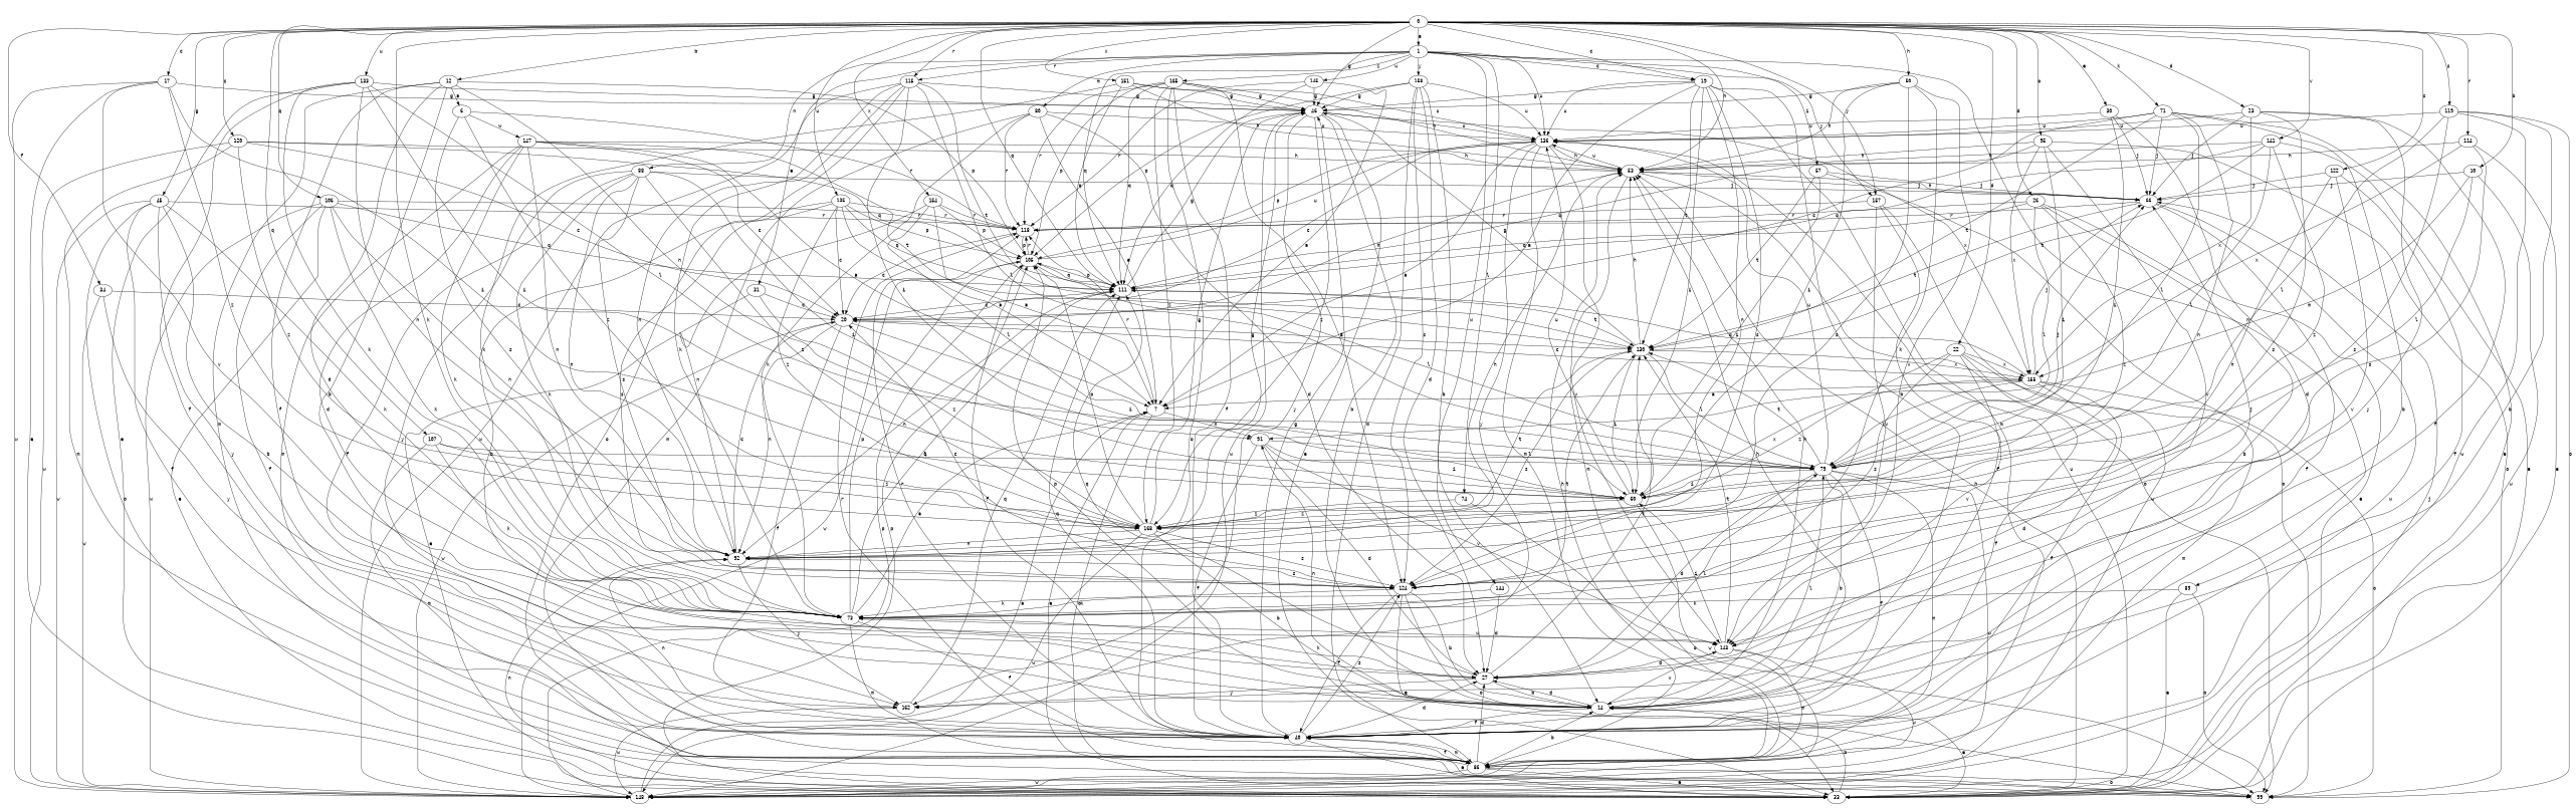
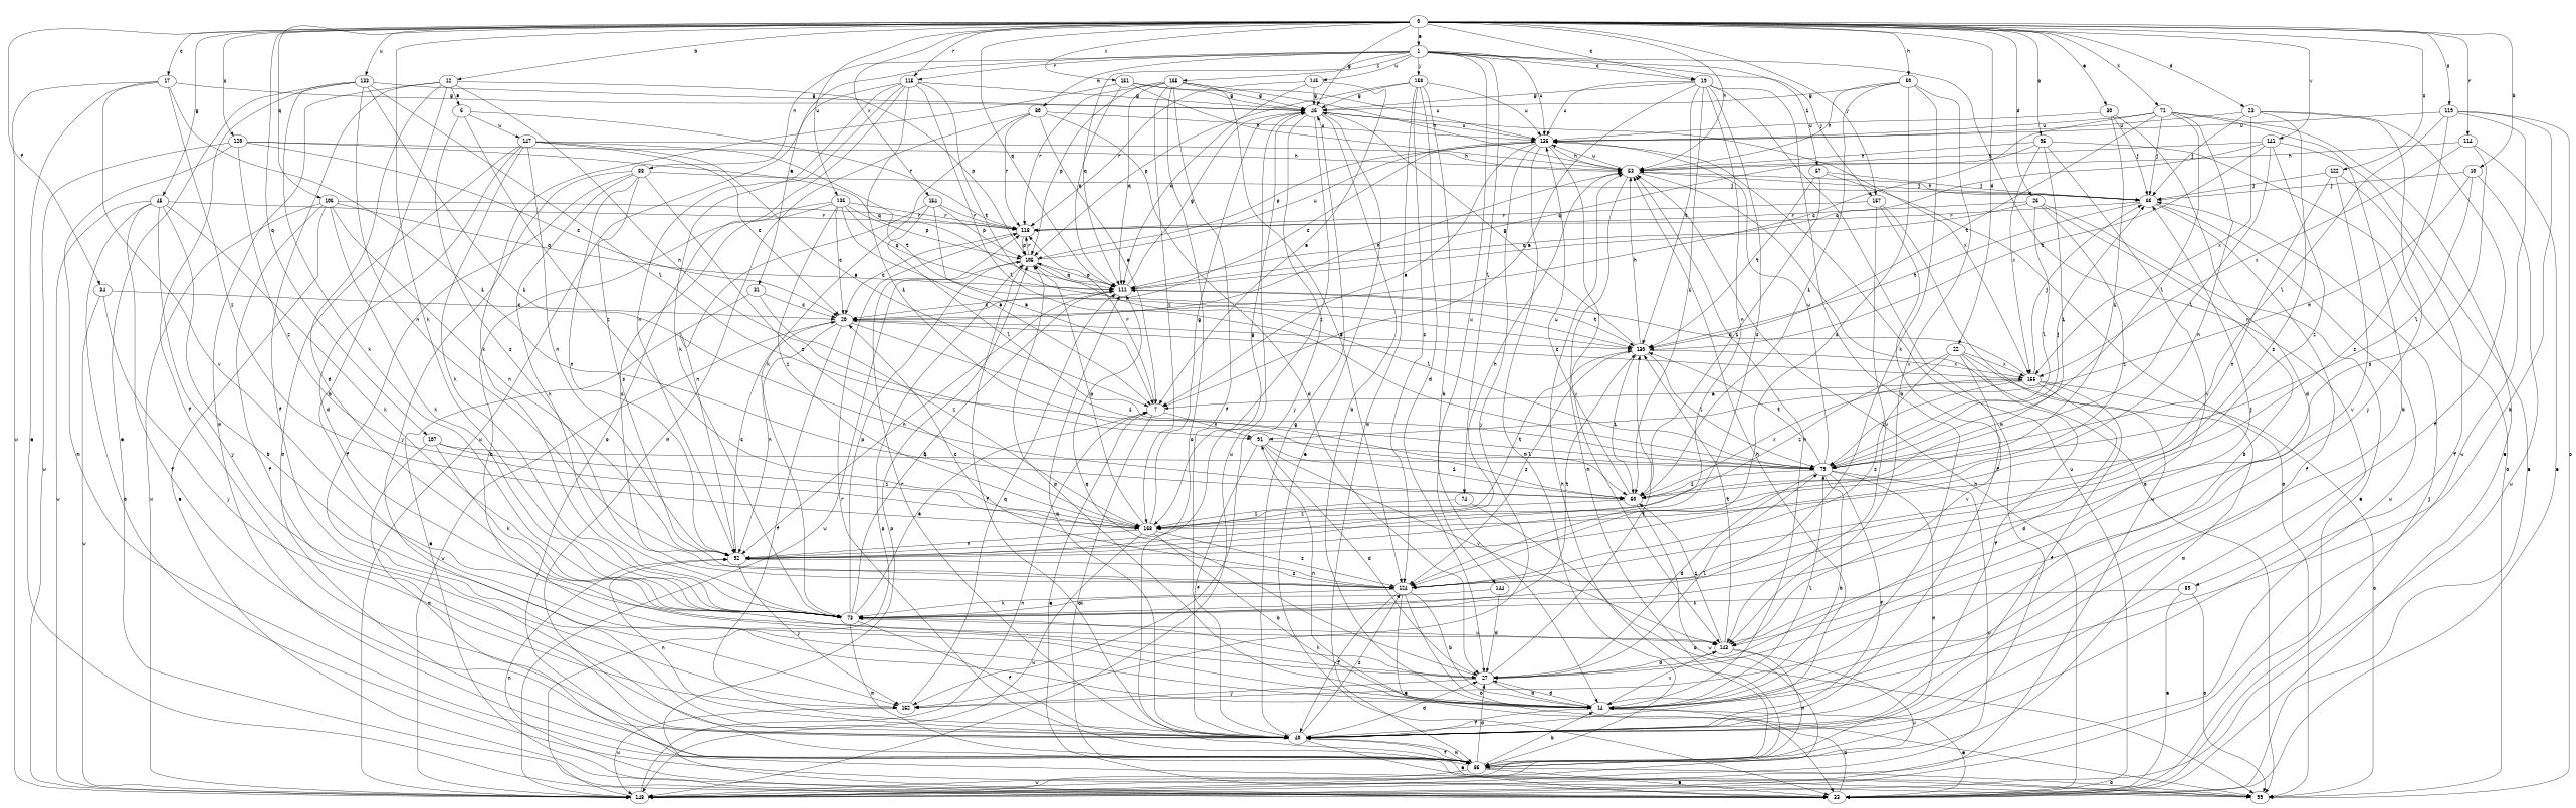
  strict digraph {
    fontname="DejaVu Sans Mono"
    node [fontname="DejaVu Sans Mono"]
    edge [fontname="DejaVu Sans Mono"]
    0
    1
    10
    12
    17
    19
    22
    23
    26
    30
    34
    45
    46
    50
    53
    71
    73
    95
    106
    107
    111
    114
    115
    119
    120
    122
    133
    135
    141
    151
    154
    157
    31
    57
    74
    80
    88
    89
    136
    144
    145
    158
    165
    91
    66
    79
    148
    6
    14
    27
    40
    86
    105
    168
    33
    143
    60
    124
    7
    92
    130
    155
    162
    118
    20
    99
    147
    0 -> 1 [label=a]
    0 -> 10 [label=b]
    0 -> 12 [label=b]
    0 -> 17 [label=c]
    0 -> 19 [label=c]
    0 -> 22 [label=d]
    0 -> 23 [label=d]
    0 -> 26 [label=d]
    0 -> 30 [label=e]
    0 -> 34 [label=f]
    0 -> 45 [label=g]
    0 -> 46 [label=g]
    0 -> 50 [label=h]
    0 -> 53 [label=h]
    0 -> 71 [label=k]
    0 -> 73 [label=k]
    0 -> 95 [label=o]
    0 -> 106 [label=q]
    0 -> 107 [label=q]
    0 -> 111 [label=q]
    0 -> 114 [label=r]
    0 -> 115 [label=r]
    0 -> 119 [label=s]
    0 -> 120 [label=s]
    0 -> 122 [label=s]
    0 -> 133 [label=u]
    0 -> 135 [label=u]
    0 -> 141 [label=v]
    0 -> 151 [label=x]
    0 -> 154 [label=x]
    0 -> 157 [label=y]
    1 -> 19 [label=c]
    1 -> 111 [label=q]
    1 -> 115 [label=r]
    1 -> 157 [label=y]
    1 -> 31 [label=e]
    1 -> 57 [label=i]
    1 -> 74 [label=l]
    1 -> 80 [label=m]
    1 -> 88 [label=n]
    1 -> 89 [label=n]
    1 -> 136 [label=u]
    1 -> 144 [label=w]
    1 -> 145 [label=w]
    1 -> 158 [label=y]
    1 -> 165 [label=z]
    10 -> 91 [label=m]
    10 -> 66 [label=j]
    10 -> 79 [label=l]
    10 -> 148 [label=w]
    12 -> 91 [label=n]
    12 -> 6 [label=a]
    12 -> 14 [label=b]
    12 -> 27 [label=d]
    12 -> 40 [label=f]
    12 -> 86 [label=m]
    12 -> 105 [label=p]
    17 -> 46 [label=g]
    17 -> 148 [label=w]
    17 -> 168 [label=z]
    17 -> 33 [label=e]
    17 -> 143 [label=v]
    17 -> 60 [label=i]
    19 -> 46 [label=g]
    19 -> 136 [label=u]
    19 -> 14 [label=b]
    19 -> 86 [label=m]
    19 -> 60 [label=i]
    19 -> 124 [label=s]
    19 -> 7 [label=a]
    19 -> 92 [label=n]
    19 -> 130 [label=t]
    22 -> 40 [label=f]
    22 -> 86 [label=m]
    22 -> 168 [label=z]
    22 -> 143 [label=v]
    22 -> 124 [label=s]
    22 -> 155 [label=x]
    23 -> 136 [label=u]
    23 -> 66 [label=j]
    23 -> 40 [label=f]
    23 -> 124 [label=s]
    23 -> 155 [label=x]
    23 -> 162 [label=y]
    26 -> 111 [label=q]
    26 -> 79 [label=l]
    26 -> 14 [label=b]
    26 -> 168 [label=z]
    26 -> 33 [label=e]
    26 -> 118 [label=r]
    30 -> 136 [label=u]
    30 -> 66 [label=j]
    30 -> 27 [label=d]
    30 -> 60 [label=i]
    34 -> 148 [label=w]
    34 -> 162 [label=y]
    34 -> 20 [label=c]
    45 -> 73 [label=k]
    45 -> 148 [label=w]
    45 -> 14 [label=b]
    45 -> 40 [label=f]
    45 -> 162 [label=y]
    45 -> 118 [label=r]
    45 -> 99 [label=o]
    46 -> 136 [label=u]
    46 -> 148 [label=w]
    46 -> 14 [label=b]
    46 -> 168 [label=z]
    46 -> 33 [label=e]
    46 -> 155 [label=x]
    46 -> 162 [label=y]
    50 -> 46 [label=g]
    50 -> 53 [label=h]
    50 -> 73 [label=k]
    50 -> 143 [label=v]
    50 -> 60 [label=i]
    50 -> 124 [label=s]
    53 -> 136 [label=u]
    53 -> 66 [label=j]
    53 -> 86 [label=m]
    53 -> 99 [label=o]
    71 -> 136 [label=u]
    71 -> 66 [label=j]
    71 -> 79 [label=l]
    71 -> 14 [label=b]
    71 -> 33 [label=e]
    71 -> 92 [label=n]
    71 -> 130 [label=t]
    71 -> 20 [label=c]
    73 -> 111 [label=q]
    73 -> 66 [label=j]
    73 -> 40 [label=f]
    73 -> 86 [label=m]
    73 -> 105 [label=p]
    73 -> 143 [label=w]
    73 -> 7 [label=a]
    73 -> 130 [label=t]
    95 -> 53 [label=h]
    95 -> 111 [label=q]
    95 -> 143 [label=v]
    95 -> 60 [label=i]
    95 -> 155 [label=x]
    95 -> 99 [label=o]
    106 -> 73 [label=k]
    106 -> 111 [label=q]
    106 -> 148 [label=w]
    106 -> 40 [label=f]
    106 -> 33 [label=e]
    106 -> 92 [label=n]
    106 -> 118 [label=r]
    107 -> 73 [label=k]
    107 -> 79 [label=l]
    107 -> 86 [label=m]
    107 -> 168 [label=z]
    111 -> 46 [label=g]
    111 -> 105 [label=p]
    111 -> 92 [label=n]
    111 -> 130 [label=t]
    111 -> 20 [label=c]
    114 -> 53 [label=h]
    114 -> 33 [label=e]
    114 -> 124 [label=s]
    114 -> 155 [label=x]
    115 -> 46 [label=g]
    115 -> 73 [label=k]
    115 -> 79 [label=l]
    115 -> 148 [label=w]
    115 -> 60 [label=i]
    115 -> 92 [label=n]
    115 -> 130 [label=t]
    115 -> 99 [label=o]
    119 -> 136 [label=u]
    119 -> 79 [label=l]
    119 -> 148 [label=w]
    119 -> 14 [label=b]
    119 -> 124 [label=s]
    119 -> 99 [label=o]
    120 -> 53 [label=h]
    120 -> 111 [label=q]
    120 -> 148 [label=w]
    120 -> 86 [label=m]
    120 -> 168 [label=z]
    120 -> 20 [label=c]
    122 -> 66 [label=j]
    122 -> 40 [label=f]
    122 -> 143 [label=v]
    122 -> 92 [label=n]
    133 -> 46 [label=g]
    133 -> 73 [label=k]
    133 -> 79 [label=l]
    133 -> 40 [label=f]
    133 -> 33 [label=e]
    133 -> 60 [label=i]
    133 -> 92 [label=n]
    135 -> 111 [label=q]
    135 -> 14 [label=b]
    135 -> 105 [label=p]
    135 -> 168 [label=z]
    135 -> 124 [label=s]
    135 -> 7 [label=a]
    135 -> 118 [label=r]
    135 -> 20 [label=c]
    141 -> 53 [label=h]
    141 -> 111 [label=q]
    141 -> 79 [label=l]
    141 -> 168 [label=z]
    141 -> 33 [label=e]
    141 -> 130 [label=t]
    151 -> 46 [label=g]
    151 -> 53 [label=h]
    151 -> 73 [label=k]
    151 -> 111 [label=q]
    151 -> 136 [label=u]
    154 -> 79 [label=l]
    154 -> 105 [label=p]
    154 -> 7 [label=a]
    154 -> 92 [label=n]
    154 -> 118 [label=r]
    157 -> 148 [label=w]
    157 -> 40 [label=f]
    157 -> 143 [label=v]
    157 -> 118 [label=r]
    31 -> 168 [label=z]
    31 -> 33 [label=e]
    31 -> 20 [label=c]
    57 -> 66 [label=j]
    57 -> 60 [label=i]
    57 -> 130 [label=t]
    57 -> 99 [label=o]
    74 -> 168 [label=z]
    74 -> 99 [label=o]
    80 -> 73 [label=k]
    80 -> 136 [label=u]
    80 -> 27 [label=d]
    80 -> 86 [label=m]
    80 -> 7 [label=a]
    80 -> 118 [label=r]
    88 -> 73 [label=k]
    88 -> 66 [label=j]
    88 -> 40 [label=f]
    88 -> 168 [label=z]
-   88 -> 60 [label=i]
    88 -> 124 [label=s]
    88 -> 92 [label=n]
    88 -> 162 [label=y]
    89 -> 73 [label=k]
    89 -> 33 [label=e]
    89 -> 99 [label=o]
    136 -> 53 [label=h]
    136 -> 86 [label=m]
    136 -> 105 [label=p]
    136 -> 143 [label=v]
    136 -> 7 [label=a]
    136 -> 162 [label=y]
    136 -> 20 [label=c]
    144 -> 73 [label=k]
    144 -> 27 [label=d]
    145 -> 46 [label=g]
    145 -> 111 [label=q]
    145 -> 7 [label=a]
    145 -> 118 [label=r]
    158 -> 46 [label=g]
    158 -> 136 [label=u]
    158 -> 14 [label=b]
    158 -> 27 [label=d]
    158 -> 86 [label=m]
    158 -> 105 [label=p]
    158 -> 124 [label=s]
    165 -> 46 [label=g]
    165 -> 53 [label=h]
    165 -> 111 [label=q]
    165 -> 40 [label=f]
    165 -> 105 [label=p]
    165 -> 168 [label=z]
    165 -> 124 [label=s]
    165 -> 118 [label=r]
    165 -> 99 [label=o]
    91 -> 79 [label=l]
    91 -> 27 [label=d]
    91 -> 40 [label=f]
    91 -> 143 [label=v]
    91 -> 60 [label=i]
    66 -> 53 [label=h]
    66 -> 148 [label=w]
    66 -> 40 [label=f]
    66 -> 130 [label=t]
    66 -> 118 [label=r]
    79 -> 136 [label=u]
    79 -> 66 [label=j]
    79 -> 148 [label=w]
    79 -> 14 [label=b]
    79 -> 27 [label=d]
    79 -> 40 [label=f]
    79 -> 86 [label=m]
    79 -> 60 [label=i]
    79 -> 130 [label=t]
    148 -> 53 [label=h]
    148 -> 105 [label=p]
-   148 -> 7 [label=a]
+   148 -> 7 [label=n]
    6 -> 168 [label=z]
    6 -> 124 [label=s]
    6 -> 118 [label=r]
    6 -> 147 [label=w]
    14 -> 53 [label=h]
    14 -> 91 [label=n]
    14 -> 79 [label=l]
    14 -> 27 [label=d]
    14 -> 40 [label=f]
    14 -> 105 [label=p]
    14 -> 33 [label=e]
    14 -> 143 [label=v]
    27 -> 73 [label=k]
    27 -> 111 [label=q]
    27 -> 79 [label=l]
    27 -> 14 [label=b]
    27 -> 130 [label=t]
    27 -> 162 [label=y]
    40 -> 46 [label=g]
    40 -> 53 [label=h]
    40 -> 111 [label=q]
    40 -> 27 [label=d]
    40 -> 86 [label=m]
    40 -> 33 [label=e]
    40 -> 124 [label=s]
    40 -> 92 [label=n]
    40 -> 118 [label=r]
    86 -> 148 [label=w]
    86 -> 14 [label=b]
    86 -> 27 [label=d]
    86 -> 40 [label=f]
    86 -> 33 [label=e]
    86 -> 118 [label=r]
    86 -> 99 [label=o]
    105 -> 111 [label=q]
    105 -> 136 [label=u]
    105 -> 79 [label=l]
    105 -> 148 [label=w]
    105 -> 40 [label=f]
    105 -> 118 [label=r]
    168 -> 46 [label=g]
    168 -> 148 [label=w]
    168 -> 14 [label=b]
    168 -> 105 [label=p]
    168 -> 124 [label=s]
    168 -> 92 [label=n]
    168 -> 130 [label=t]
    33 -> 53 [label=h]
    33 -> 136 [label=u]
    33 -> 66 [label=j]
    33 -> 14 [label=b]
    33 -> 105 [label=p]
    33 -> 92 [label=n]
    143 -> 148 [label=w]
    143 -> 27 [label=d]
    143 -> 86 [label=m]
    143 -> 60 [label=i]
    143 -> 130 [label=t]
    60 -> 136 [label=u]
    60 -> 148 [label=w]
    60 -> 168 [label=z]
    60 -> 155 [label=x]
    124 -> 73 [label=k]
    124 -> 14 [label=b]
    124 -> 40 [label=f]
    124 -> 33 [label=e]
    124 -> 20 [label=c]
    124 -> 99 [label=o]
    7 -> 91 [label=n]
    7 -> 33 [label=e]
    7 -> 118 [label=r]
    7 -> 99 [label=o]
    92 -> 46 [label=g]
    92 -> 53 [label=h]
    92 -> 124 [label=s]
    92 -> 162 [label=y]
    92 -> 20 [label=c]
    130 -> 46 [label=g]
    130 -> 53 [label=h]
    130 -> 79 [label=l]
    130 -> 60 [label=i]
    130 -> 124 [label=s]
    130 -> 155 [label=x]
    155 -> 111 [label=q]
    155 -> 66 [label=j]
    155 -> 79 [label=l]
    155 -> 27 [label=d]
    155 -> 40 [label=f]
    155 -> 7 [label=a]
    155 -> 20 [label=c]
    155 -> 99 [label=o]
    162 -> 111 [label=q]
    162 -> 148 [label=w]
    118 -> 105 [label=p]
    118 -> 20 [label=c]
    20 -> 53 [label=h]
    20 -> 148 [label=w]
    20 -> 40 [label=f]
    20 -> 60 [label=i]
    20 -> 92 [label=n]
    20 -> 130 [label=t]
    147 -> 53 [label=h]
    147 -> 73 [label=k]
    147 -> 27 [label=d]
    147 -> 86 [label=m]
    147 -> 7 [label=a]
    147 -> 92 [label=n]
    147 -> 130 [label=t]
    147 -> 20 [label=c]
  }
